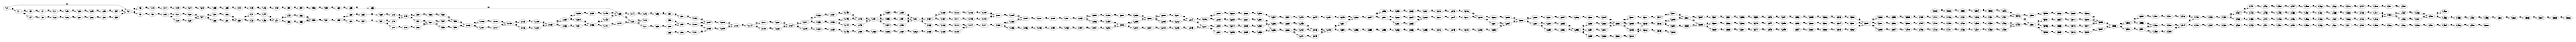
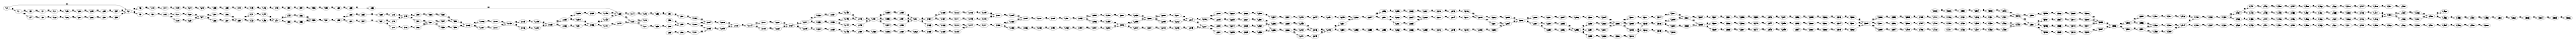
  strict digraph {
    rankdir=LR
    S0
    S1
    S2
    S3
    S4
    S5
    S6
    S7
    S8
    S9
    S10
    S11
    S12
    S13
    S14
    S15
    S16
    S17
    S18
    S19
    S20
    S21
    S22
    S23
    S24
    S25
    S26
    S27
    S28
    S29
    S30
    S31
    S32
    S33
    S34
    S35
    S36
    S37
    S38
    S39
    S40
    S41
    S42
    S43
    S44
    S45
    S46
    S47
    S48
    S49
    S50
    S51
    S52
    S53
    S54
    S55
    S56
    S57
    S58
    S59
    S60
    S61
    S62
    S63
    S64
    S65
    S66
    S67
    S68
    S69
    S70
    S71
    S72
    S73
    S74
    S75
    S76
    S77
    S78
    S79
    S80
    S81
    S82
    S83
    S85
    S86
    S87
    S88
    S91
    S92
    S93
    S94
    S95
    S89
    S96
    S90
    S97
    S98
    S99
    S100
    S101
    S102
    S103
    S104
    S105
    S106
    S107
    S108
    S109
    S110
    S111
    S112
    S113
    S114
    S115
    S116
    S117
    S118
    S119
    S120
    S121
    S122
    S123
    S124
    S125
    S126
    S127
    S128
    S129
    S130
    S131
    S132
    S133
    S134
    S135
    S136
    S137
    S138
    S139
    S140
    S141
    S142
    S143
    S144
    S145
    S146
    S147
    S148
    S149
    S150
    S151
    S152
    S153
    S154
    S155
    S156
    S157
    S158
    S159
    S160
    S161
    S162
    S163
    S164
    S165
    S166
    S167
    S168
    S169
    S170
    S171
    S172
    S173
    S174
    S175
    S176
    S177
    S178
    S179
    S180
    S181
    S182
    S183
    S184
    S185
    S186
    S187
    S188
    S189
    S190
    S191
    S192
    S193
    S194
    S195
    S196
    S197
    S198
    S199
    S200
    S201
    S202
    S203
    S204
    S205
    S206
    S207
    S208
    S209
    S210
    S211
    S212
    S213
    S214
    S215
    S216
    S217
    S218
    S219
    S220
    S221
    S222
    S223
    S224
    S225
    S226
    S227
    S228
    S229
    S230
    S231
    S232
    S233
    S234
    S235
    S236
    S237
    S238
    S239
    S240
    S241
    S242
    S243
    S244
    S245
    S246
    S247
    S248
    S249
    S250
    S251
    S252
    S253
    S254
    S255
    S256
    S257
    S258
    S259
    S260
    S261
    S262
    S263
    S264
    S265
    S266
    S267
    S268
    S269
    S270
    S271
    S272
    S273
    S274
    S275
    S276
    S277
    S278
    S279
    S280
    S281
    S282
    S283
    S284
    S285
    S286
    S287
    S288
    S289
    S290
    S291
    S292
    S293
    S294
    S295
    S296
    S297
    S298
    S299
    S300
    S301
    S302
    S303
    S304
    S305
    S306
    S307
    S308
    S309
    S310
    S311
    S312
    S313
    S314
    S315
    S316
    S317
    S318
    S319
    S320
    S321
    S323
    S324
    S325
    S322
    S326
    S327
    S328
    S329
    S330
    S331
    S332
    S333
    S334
    S335
    S336
    S337
    S338
    S339
    S340
    S341
    S342
    S343
    S344
    S345
    S346
    S347
    S348
    S349
    S350
    S351
    S352
    S353
    S355
    S356
    S357
    S358
    S359
    S360
    S354
    S361
    S362
    S363
    S364
    S365
    S366
    S367
    S368
    S369
    S370
    S371
    S372
    S373
    S374
    S375
    S376
    S377
    S378
    S379
    S380
    S381
    S382
    S383
    S384
    S385
    S386
    S387
    S388
    S389
    S390
    S391
    S392
    S393
    S394
    S395
    S396
    S397
    S398
    S399
    S400
    S401
    S402
    S403
    S404
    S405
    S406
    S407
    S408
    S409
    S410
    S411
    S412
    S413
    S414
    S415
    S416
    S417
    S418
    S419
    S420
    S421
    S422
    S423
    S424
    S425
    S426
    S427
    S428
    S429
    S430
    S431
    S432
    S433
    S434
    S435
    S436
    S437
    S438
    S439
    S440
    S441
    S442
    S443
    S444
    S445
    S446
    S447
    S448
    S449
    S450
    S451
    S452
    S453
    S454
    S455
    S456
    S457
    S458
    S459
    S460
    S461
    S462
    S463
    S464
    S465
    S466
    S467
    S468
    S469
    S470
    S471
    S472
    S473
    S474
    S475
    S476
    S477
    S478
    S479
    S480
    S481
    S482
    S483
    S484
    S485
    S486
    S487
    S488
    S489
    S490
    S491
    S492
    S493
    S494
    S495
    S496
    S497
    S498
    S499
    S500
    S501
    S502
    S503
    S504
    S505
    S506
    S0 -> S1 [label=C]
    S0 -> S2 [label=T]
    S1 -> S3 [label=C]
    S1 -> S4 [label=A]
    S2 -> S5 [label=G]
    S2 -> S6 [label=C]
    S3 -> S7 [label=C]
    S4 -> S8 [label=C]
    S5 -> S9 [label=T]
    S6 -> S10 [label=G]
    S7 -> S11 [label=A]
    S8 -> S12 [label=T]
    S9 -> S13 [label=G]
    S10 -> S14 [label=C]
    S11 -> S15 [label=C]
    S12 -> S16 [label=T]
    S13 -> S17 [label=G]
    S13 -> S18 [label=A]
    S14 -> S19 [label=G]
    S15 -> S20 [label=A]
    S16 -> S21 [label=G]
    S17 -> S22 [label=A]
    S18 -> S23 [label=A]
    S19 -> S24 [label=A]
    S20 -> S25 [label=T]
    S21 -> S26 [label=A]
    S22 -> S27 [label=A]
    S23 -> S27 [label=A]
    S24 -> S28 [label=C]
    S25 -> S29 [label=T]
    S26 -> S30 [label=C]
    S27 -> S31 [label=T]
    S27 -> S32 [label=G]
    S28 -> S33 [label=T]
    S29 -> S34 [label=T]
    S30 -> S35 [label=T]
    S31 -> S36 [label=T]
    S32 -> S37 [label=T]
    S33 -> S38 [label=A]
    S34 -> S2 [label=T]
    S35 -> S2 [label=T]
    S36 -> S39 [label=G]
    S37 -> S39 [label=G]
    S38 -> S40 [label=A]
    S39 -> S41 [label=A]
    S39 -> S42 [label=G]
    S40 -> S43 [label=T]
    S41 -> S44 [label=A]
    S42 -> S45 [label=A]
    S43 -> S46 [label=G]
    S44 -> S47 [label=G]
    S45 -> S47 [label=G]
    S46 -> S48 [label=G]
    S47 -> S49 [label=T]
    S47 -> S50 [label=C]
    S48 -> S51 [label=T]
    S49 -> S52 [label=A]
    S50 -> S53 [label=A]
    S51 -> S54 [label=T]
    S52 -> S55 [label=G]
    S53 -> S55 [label=G]
    S54 -> S56 [label=C]
    S55 -> S57 [label=G]
    S56 -> S58 [label=A]
    S57 -> S59 [label=C]
    S58 -> S60 [label=A]
    S59 -> S61 [label=T]
    S59 -> S62 [label=A]
    S60 -> S63 [label=A]
    S61 -> S64 [label=C]
    S62 -> S65 [label=C]
    S63 -> S66 [label=G]
    S64 -> S67 [label=A]
    S65 -> S68 [label=G]
    S66 -> S69 [label=T]
    S67 -> S70 [label=A]
    S67 -> S71 [label=C]
    S68 -> S72 [label=A]
    S69 -> S73 [label=C]
    S69 -> S74 [label=T]
    S70 -> S75 [label=C]
    S71 -> S76 [label=T]
    S72 -> S75 [label=C]
    S73 -> S77 [label=A]
    S73 -> S78 [label=C]
    S74 -> S79 [label=G]
    S75 -> S80 [label=C]
    S75 -> S81 [label=T]
    S76 -> S82 [label=T]
    S77 -> S83 [label=T]
    S79 -> S85 [label=T]
    S80 -> S86 [label=A]
    S81 -> S87 [label=G]
    S82 -> S87 [label=G]
    S83 -> S88 [label=A]
    S85 -> S91 [label=G]
    S86 -> S92 [label=C]
    S87 -> S93 [label=A]
    S87 -> S94 [label=C]
    S88 -> S95 [label=C]
    S91 -> S97 [label=T]
    S92 -> S98 [label=C]
    S93 -> S99 [label=C]
    S94 -> S98 [label=C]
    S95 -> S100 [label=T]
    S89 -> S96 [label=A]
    S96 -> S101 [label=T]
    S90 -> S95 [label=C]
    S97 -> S102 [label=T]
    S98 -> S103 [label=A]
    S99 -> S103 [label=A]
    S100 -> S104 [label=A]
    S100 -> S105 [label=G]
    S101 -> S105 [label=G]
    S102 -> S104 [label=A]
    S103 -> S106 [label=C]
    S103 -> S107 [label=G]
    S104 -> S108 [label=C]
    S105 -> S109 [label=C]
    S106 -> S110 [label=A]
    S107 -> S111 [label=A]
    S108 -> S112 [label=A]
    S109 -> S112 [label=A]
    S110 -> S113 [label=C]
    S111 -> S113 [label=C]
    S112 -> S114 [label=G]
    S113 -> S115 [label=C]
    S113 -> S116 [label=G]
    S114 -> S117 [label=T]
    S114 -> S118 [label=C]
    S115 -> S119 [label=T]
    S116 -> S120 [label=T]
    S117 -> S121 [label=G]
    S118 -> S122 [label=G]
    S119 -> S123 [label=G]
    S120 -> S123 [label=G]
    S121 -> S124 [label=A]
    S122 -> S124 [label=A]
    S123 -> S125 [label=G]
    S123 -> S126 [label=C]
    S124 -> S127 [label=C]
    S124 -> S128 [label=G]
    S125 -> S129 [label=A]
    S125 -> S130 [label=G]
    S126 -> S131 [label=G]
    S127 -> S132 [label=A]
    S127 -> S133 [label=G]
    S128 -> S134 [label=T]
    S129 -> S135 [label=A]
    S130 -> S136 [label=C]
    S131 -> S136 [label=C]
    S132 -> S137 [label=T]
    S133 -> S138 [label=G]
    S134 -> S139 [label=A]
    S135 -> S140 [label=G]
    S136 -> S141 [label=C]
    S136 -> S142 [label=G]
    S137 -> S143 [label=C]
    S138 -> S144 [label=T]
    S138 -> S145 [label=C]
    S139 -> S146 [label=A]
    S140 -> S69 [label=T]
    S141 -> S147 [label=T]
    S142 -> S69 [label=T]
    S143 -> S148 [label=A]
    S144 -> S149 [label=A]
    S145 -> S148 [label=A]
    S146 -> S150 [label=A]
    S147 -> S73 [label=C]
    S148 -> S151 [label=A]
    S149 -> S151 [label=A]
    S150 -> S152 [label=G]
    S151 -> S153 [label=T]
    S151 -> S154 [label=C]
    S151 -> S155 [label=G]
    S152 -> S156 [label=T]
    S153 -> S157 [label=G]
    S154 -> S158 [label=G]
    S155 -> S159 [label=G]
    S156 -> S160 [label=C]
    S157 -> S161 [label=G]
    S158 -> S161 [label=G]
    S159 -> S161 [label=G]
    S160 -> S162 [label=A]
    S161 -> S163 [label=C]
    S161 -> S164 [label=G]
    S162 -> S165 [label=C]
    S163 -> S166 [label=A]
    S164 -> S167 [label=A]
    S164 -> S168 [label=T]
    S165 -> S169 [label=G]
    S166 -> S170 [label=A]
    S167 -> S171 [label=C]
    S168 -> S172 [label=T]
    S169 -> S173 [label=A]
    S170 -> S174 [label=C]
    S171 -> S175 [label=T]
    S172 -> S176 [label=C]
    S173 -> S174 [label=C]
    S174 -> S177 [label=A]
    S175 -> S178 [label=C]
    S176 -> S179 [label=C]
    S177 -> S180 [label=A]
    S178 -> S181 [label=G]
    S179 -> S181 [label=G]
    S180 -> S182 [label=G]
    S180 -> S183 [label=C]
    S181 -> S184 [label=G]
    S182 -> S185 [label=T]
    S183 -> S186 [label=A]
    S184 -> S185 [label=T]
    S185 -> S187 [label=C]
    S186 -> S188 [label=T]
    S187 -> S189 [label=G]
    S188 -> S190 [label=T]
    S189 -> S191 [label=T]
    S190 -> S192 [label=T]
    S191 -> S193 [label=C]
    S192 -> S194 [label=T]
    S193 -> S195 [label=A]
    S193 -> S196 [label=C]
    S194 -> S197 [label=G]
    S195 -> S198 [label=C]
    S196 -> S199 [label=G]
    S197 -> S200 [label=G]
    S198 -> S201 [label=G]
    S199 -> S202 [label=A]
    S200 -> S202 [label=A]
    S201 -> S203 [label=G]
    S202 -> S204 [label=A]
    S202 -> S205 [label=G]
    S203 -> S206 [label=A]
    S204 -> S207 [label=C]
    S205 -> S206 [label=A]
    S206 -> S208 [label=C]
    S206 -> S209 [label=G]
    S207 -> S210 [label=T]
    S208 -> S211 [label=G]
    S209 -> S212 [label=G]
    S210 -> S213 [label=A]
    S211 -> S214 [label=T]
    S212 -> S214 [label=T]
    S213 -> S215 [label=T]
    S214 -> S216 [label=C]
    S214 -> S217 [label=A]
    S215 -> S217 [label=A]
    S216 -> S218 [label=C]
    S216 -> S219 [label=A]
    S217 -> S220 [label=C]
    S217 -> S221 [label=T]
    S218 -> S222 [label=A]
    S219 -> S223 [label=G]
    S220 -> S224 [label=C]
    S221 -> S225 [label=G]
    S222 -> S226 [label=C]
    S223 -> S227 [label=A]
    S224 -> S228 [label=T]
    S225 -> S229 [label=C]
    S226 -> S230 [label=T]
    S227 -> S231 [label=G]
    S228 -> S232 [label=C]
    S229 -> S233 [label=G]
    S230 -> S234 [label=G]
    S231 -> S235 [label=A]
    S232 -> S236 [label=A]
    S233 -> S235 [label=A]
    S234 -> S237 [label=C]
    S235 -> S238 [label=C]
    S236 -> S239 [label=G]
    S237 -> S240 [label=T]
    S238 -> S241 [label=C]
    S238 -> S242 [label=G]
    S239 -> S243 [label=G]
    S240 -> S244 [label=T]
    S241 -> S245 [label=T]
    S242 -> S246 [label=T]
    S243 -> S246 [label=T]
    S244 -> S247 [label=A]
    S245 -> S248 [label=G]
    S246 -> S248 [label=G]
    S247 -> S249 [label=G]
    S248 -> S250 [label=T]
    S248 -> S251 [label=G]
    S249 -> S252 [label=T]
    S250 -> S253 [label=T]
    S251 -> S252 [label=T]
    S252 -> S254 [label=C]
    S253 -> S255 [label=A]
    S254 -> S256 [label=G]
    S254 -> S257 [label=C]
    S255 -> S258 [label=G]
    S256 -> S259 [label=C]
    S257 -> S260 [label=T]
    S257 -> S261 [label=A]
    S258 -> S262 [label=T]
    S259 -> S263 [label=A]
    S260 -> S264 [label=A]
    S261 -> S265 [label=A]
    S262 -> S266 [label=G]
    S263 -> S267 [label=C]
    S264 -> S268 [label=G]
    S265 -> S268 [label=G]
    S266 -> S269 [label=T]
    S267 -> S270 [label=C]
    S268 -> S271 [label=T]
    S269 -> S272 [label=A]
    S270 -> S273 [label=G]
    S271 -> S274 [label=A]
    S272 -> S275 [label=A]
    S273 -> S276 [label=C]
    S274 -> S277 [label=C]
    S275 -> S278 [label=A]
    S276 -> S279 [label=C]
    S277 -> S279 [label=C]
    S278 -> S280 [label=A]
    S279 -> S281 [label=A]
    S279 -> S282 [label=T]
    S280 -> S283 [label=A]
    S281 -> S284 [label=C]
    S282 -> S285 [label=C]
    S283 -> S284 [label=C]
    S284 -> S286 [label=A]
    S285 -> S286 [label=A]
    S286 -> S287 [label=C]
    S286 -> S288 [label=G]
    S287 -> S289 [label=C]
    S287 -> S290 [label=T]
    S288 -> S291 [label=T]
    S289 -> S292 [label=A]
    S290 -> S293 [label=A]
    S291 -> S294 [label=G]
    S292 -> S295 [label=A]
    S293 -> S295 [label=A]
    S294 -> S296 [label=G]
    S295 -> S297 [label=T]
    S295 -> S298 [label=C]
    S295 -> S299 [label=G]
    S296 -> S300 [label=A]
    S297 -> S301 [label=T]
    S298 -> S302 [label=T]
    S299 -> S303 [label=T]
    S300 -> S304 [label=T]
    S301 -> S305 [label=A]
    S302 -> S305 [label=A]
    S303 -> S306 [label=C]
    S304 -> S305 [label=A]
    S305 -> S307 [label=A]
    S305 -> S308 [label=C]
    S305 -> S309 [label=G]
    S306 -> S310 [label=G]
    S307 -> S311 [label=C]
    S308 -> S312 [label=T]
    S309 -> S313 [label=T]
    S310 -> S313 [label=T]
    S311 -> S314 [label=A]
    S312 -> S315 [label=C]
    S313 -> S316 [label=G]
    S314 -> S317 [label=A]
    S315 -> S318 [label=A]
    S316 -> S319 [label=A]
    S316 -> S320 [label=G]
    S317 -> S321 [label=C]
    S319 -> S321 [label=C]
    S320 -> S323 [label=C]
    S321 -> S324 [label=G]
    S321 -> S325 [label=A]
    S323 -> S325 [label=A]
    S324 -> S327 [label=C]
    S325 -> S328 [label=G]
    S325 -> S329 [label=C]
    S322 -> S326 [label=G]
    S326 -> S330 [label=A]
    S327 -> S331 [label=T]
    S328 -> S332 [label=G]
    S329 -> S333 [label=C]
    S330 -> S334 [label=A]
    S331 -> S335 [label=A]
    S332 -> S336 [label=G]
    S333 -> S337 [label=G]
    S334 -> S338 [label=G]
    S335 -> S339 [label=A]
    S336 -> S340 [label=C]
    S337 -> S341 [label=G]
    S338 -> S342 [label=A]
    S339 -> S343 [label=C]
    S340 -> S344 [label=G]
    S341 -> S345 [label=G]
    S342 -> S346 [label=A]
    S343 -> S347 [label=G]
    S344 -> S348 [label=A]
    S345 -> S349 [label=G]
    S346 -> S350 [label=A]
    S346 -> S351 [label=G]
    S347 -> S352 [label=T]
    S348 -> S353 [label=C]
    S350 -> S355 [label=C]
    S351 -> S356 [label=A]
    S351 -> S357 [label=T]
    S351 -> S358 [label=G]
    S352 -> S359 [label=A]
    S353 -> S360 [label=G]
    S355 -> S362 [label=A]
    S356 -> S363 [label=C]
    S357 -> S364 [label=C]
    S358 -> S365 [label=A]
    S359 -> S366 [label=A]
    S360 -> S367 [label=A]
    S354 -> S361 [label=C]
    S361 -> S368 [label=G]
    S362 -> S369 [label=G]
    S363 -> S370 [label=T]
    S364 -> S371 [label=C]
    S365 -> S372 [label=C]
    S366 -> S373 [label=A]
    S367 -> S374 [label=G]
    S368 -> S375 [label=C]
    S369 -> S376 [label=A]
    S370 -> S377 [label=A]
    S371 -> S378 [label=A]
    S372 -> S379 [label=G]
    S373 -> S380 [label=A]
    S374 -> S381 [label=A]
    S375 -> S382 [label=A]
    S376 -> S383 [label=A]
    S377 -> S383 [label=A]
    S378 -> S383 [label=A]
    S379 -> S384 [label=A]
    S380 -> S385 [label=G]
    S381 -> S385 [label=G]
    S382 -> S385 [label=G]
    S383 -> S386 [label=A]
    S384 -> S386 [label=A]
    S385 -> S387 [label=T]
    S385 -> S388 [label=A]
    S385 -> S389 [label=G]
    S386 -> S390 [label=G]
    S386 -> S391 [label=C]
    S387 -> S392 [label=C]
    S388 -> S393 [label=C]
    S389 -> S394 [label=T]
    S390 -> S395 [label=A]
    S390 -> S396 [label=T]
    S391 -> S397 [label=T]
    S392 -> S398 [label=C]
    S393 -> S399 [label=T]
    S394 -> S400 [label=C]
    S395 -> S401 [label=C]
    S396 -> S402 [label=C]
    S397 -> S402 [label=C]
    S397 -> S403 [label=A]
    S398 -> S404 [label=T]
    S399 -> S405 [label=T]
    S400 -> S406 [label=A]
    S401 -> S407 [label=T]
    S402 -> S408 [label=C]
    S403 -> S409 [label=C]
    S404 -> S410 [label=G]
    S405 -> S411 [label=C]
    S406 -> S412 [label=T]
    S407 -> S413 [label=C]
    S408 -> S414 [label=C]
    S409 -> S414 [label=C]
    S410 -> S415 [label=A]
    S411 -> S416 [label=G]
-   S412 -> S417 [label=G]
    S413 -> S418 [label=G]
    S414 -> S418 [label=G]
    S414 -> S419 [label=T]
    S415 -> S420 [label=C]
    S416 -> S421 [label=C]
    S417 -> S422 [label=G]
    S418 -> S423 [label=A]
    S419 -> S424 [label=T]
    S420 -> S425 [label=T]
    S421 -> S426 [label=G]
    S422 -> S427 [label=T]
    S423 -> S428 [label=C]
    S424 -> S429 [label=A]
    S425 -> S430 [label=C]
    S426 -> S431 [label=G]
    S427 -> S432 [label=A]
    S428 -> S433 [label=A]
    S428 -> S434 [label=G]
    S429 -> S435 [label=A]
    S430 -> S436 [label=C]
    S431 -> S437 [label=A]
    S432 -> S438 [label=C]
    S433 -> S439 [label=C]
    S434 -> S440 [label=A]
    S434 -> S441 [label=A]
    S435 -> S442 [label=T]
    S436 -> S443 [label=A]
    S437 -> S346 [label=A]
    S438 -> S443 [label=A]
    S439 -> S444 [label=C]
    S440 -> S445 [label=C]
    S441 -> S446 [label=C]
    S442 -> S447 [label=C]
    S443 -> S351 [label=G]
    S444 -> S448 [label=C]
    S445 -> S449 [label=C]
    S446 -> S450 [label=G]
    S447 -> S451 [label=A]
    S448 -> S452 [label=T]
    S449 -> S453 [label=C]
    S450 -> S454 [label=T]
    S451 -> S455 [label=T]
    S452 -> S456 [label=T]
    S453 -> S457 [label=T]
    S454 -> S458 [label=C]
    S455 -> S459 [label=C]
    S456 -> S460 [label=G]
    S457 -> S461 [label=A]
    S458 -> S462 [label=T]
    S459 -> S463 [label=T]
    S460 -> S464 [label=T]
    S461 -> S465 [label=T]
    S462 -> S466 [label=C]
    S463 -> S467 [label=T]
    S464 -> S468 [label=T]
    S465 -> S469 [label=G]
    S466 -> S470 [label=T]
    S467 -> S471 [label=C]
    S468 -> S472 [label=T]
    S469 -> S473 [label=C]
    S470 -> S474 [label=G]
    S471 -> S475 [label=G]
    S472 -> S476 [label=T]
    S473 -> S477 [label=T]
    S474 -> S478 [label=T]
    S475 -> S479 [label=C]
    S476 -> S480 [label=G]
    S477 -> S480 [label=G]
    S478 -> S481 [label=T]
    S479 -> S482 [label=A]
    S480 -> S483 [label=C]
    S480 -> S484 [label=T]
    S481 -> S485 [label=G]
    S482 -> S486 [label=A]
    S483 -> S487 [label=G]
    S484 -> S488 [label=G]
    S486 -> S489 [label=G]
    S487 -> S490 [label=T]
    S488 -> S490 [label=T]
    S489 -> S491 [label=C]
    S490 -> S492 [label=T]
    S490 -> S493 [label=C]
    S491 -> S494 [label=G]
    S493 -> S495 [label=T]
    S494 -> S496 [label=G]
    S495 -> S497 [label=G]
    S496 -> S498 [label=T]
    S497 -> S499 [label=G]
    S498 -> S500 [label=A]
    S499 -> S501 [label=T]
    S501 -> S502 [label=G]
    S502 -> S503 [label=T]
    S503 -> S504 [label=A]
    S504 -> S505 [label=C]
    S505 -> S506 [label=T]
  }
